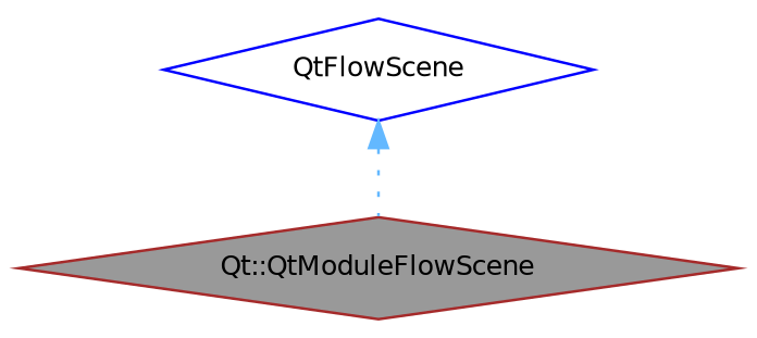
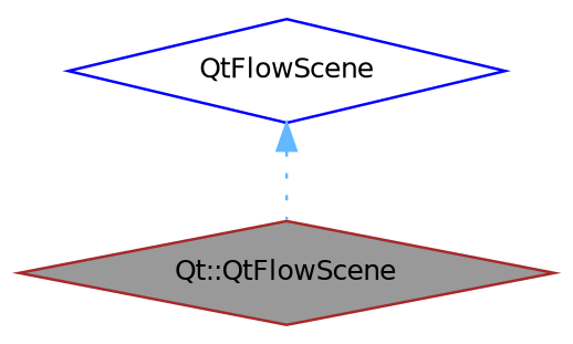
  digraph {
    node [fontname=Helvetica fontsize=10 shape=diamond style=filled]
-   n1 [color=brown fillcolor=grey60 fontcolor=black height=0.2 label="Qt::QtModuleFlowScene" width=0.4]
+   n1 [color=brown fillcolor=grey60 fontcolor=black height=0.2 label="Qt::QtFlowScene" width=0.4]
    n2 [color=blue fillcolor=white height=0.2 label=QtFlowScene width=0.4]
    n2 -> n1 [color=steelblue1 dir=back fontname=Helvetica fontsize=10 labelfontname=Helvetica labelfontsize=10 style=dotted]
  }
